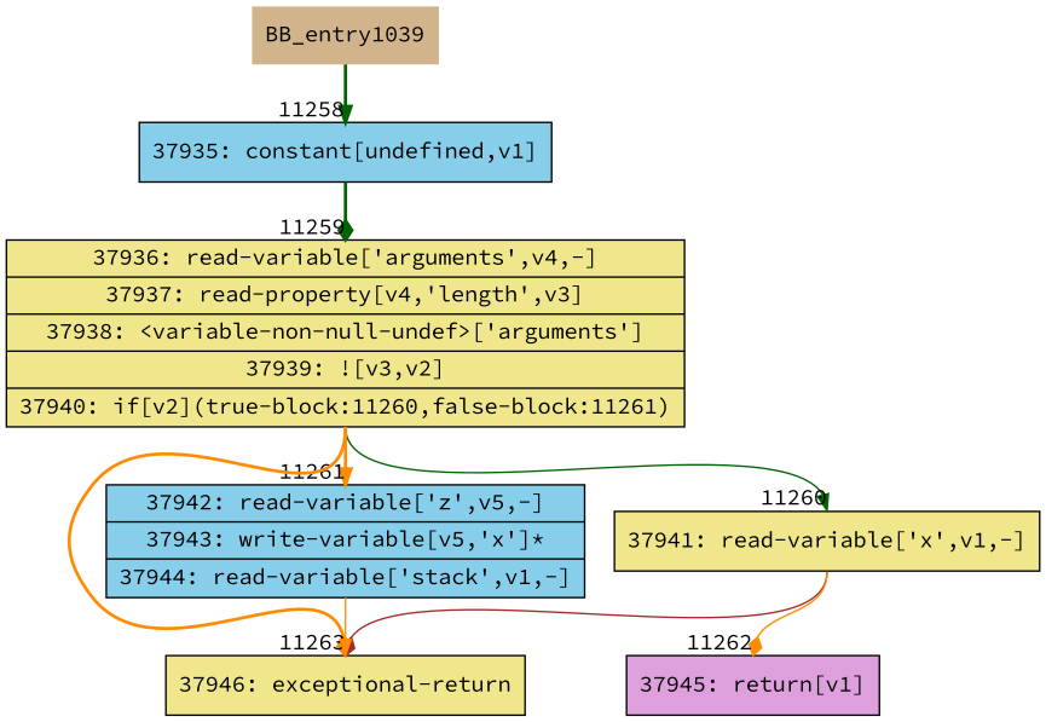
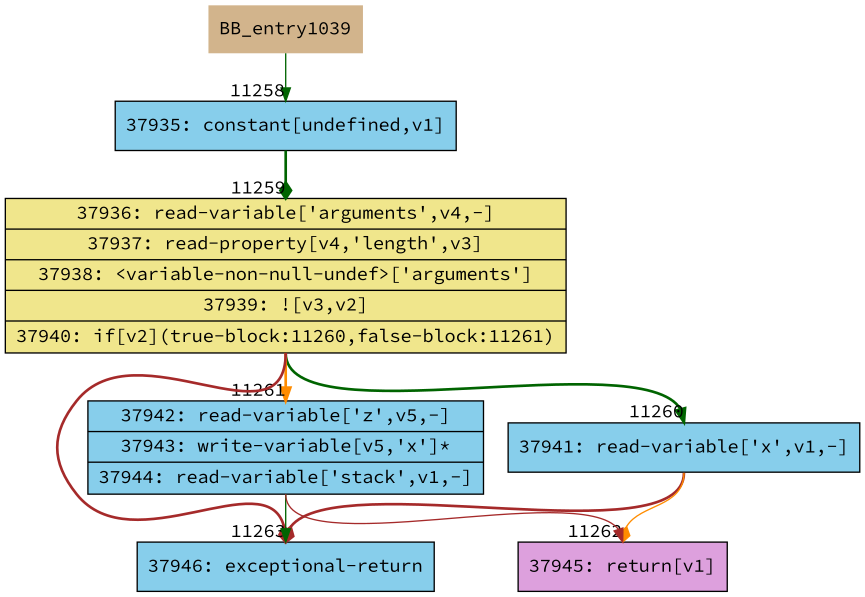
  digraph {
    fontname="Source Code Pro"
    rankdir=TD
    node [fillcolor=khaki fontname="Source Code Pro" shape=record style=filled]
    edge [arrowhead=normal color=darkgreen fontname="Source Code Pro" headport=n style=solid tailport=s]
    n1 [fillcolor=tan label=BB_entry1039 shape=none]
    n2 [fillcolor=skyblue label="{37935: constant[undefined,v1]}"]
    n3 [label="{37936: read-variable['arguments',v4,-]|37937: read-property[v4,'length',v3]|37938: \<variable-non-null-undef\>['arguments']|37939: ![v3,v2]|37940: if[v2](true-block:11260,false-block:11261)}"]
-   n4 [label="{37941: read-variable['x',v1,-]}"]
+   n4 [fillcolor=skyblue label="{37941: read-variable['x',v1,-]}"]
    n5 [fillcolor=skyblue label="{37942: read-variable['z',v5,-]|37943: write-variable[v5,'x']*|37944: read-variable['stack',v1,-]}"]
-   n6 [label="{37946: exceptional-return}"]
+   n6 [fillcolor=skyblue label="{37946: exceptional-return}"]
    n7 [fillcolor=plum label="{37945: return[v1]}"]
-   n1 -> n2 [headlabel="    11258" style=bold]
+   n1 -> n2 [headlabel="    11258"]
    n2 -> n3 [arrowhead=diamond headlabel="      11259" style=bold]
-   n3 -> n4 [headlabel="      11260"]
+   n3 -> n4 [headlabel="      11260" style=bold]
    n3 -> n5 [color=darkorange headlabel="      11261" style=bold]
-   n3 -> n6 [arrowhead=diamond color=darkorange headlabel="      11263" style=bold]
-   n4 -> n6 [arrowhead=diamond color=brown]
+   n3 -> n6 [arrowhead=diamond color=brown headlabel="      11263" style=bold]
+   n4 -> n6 [arrowhead=diamond color=brown style=bold]
    n4 -> n7 [arrowhead=diamond color=darkorange headlabel="      11262"]
-   n5 -> n6 [color=darkorange]
+   n5 -> n6
+   n5 -> n7 [color=brown]
  }
